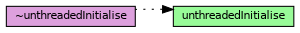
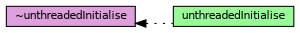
  digraph {
    rankdir=LR
    node [color=black fontname=Helvetica fontsize=10 shape=box style=filled]
    n1 [fillcolor=plum fontcolor=black height=0.2 label="~unthreadedInitialise" width=0.4]
    n2 [height=0.2 label=unthreadedInitialise width=0.4 fillcolor=palegreen]
-   n2 -> n1 [color=black dir=back fontname=Helvetica fontsize=10 labelfontname=Helvetica labelfontsize=10 style=dotted]
+   n1 -> n2 [color=black dir=back fontname=Helvetica fontsize=10 labelfontname=Helvetica labelfontsize=10 style=dotted]
  }
